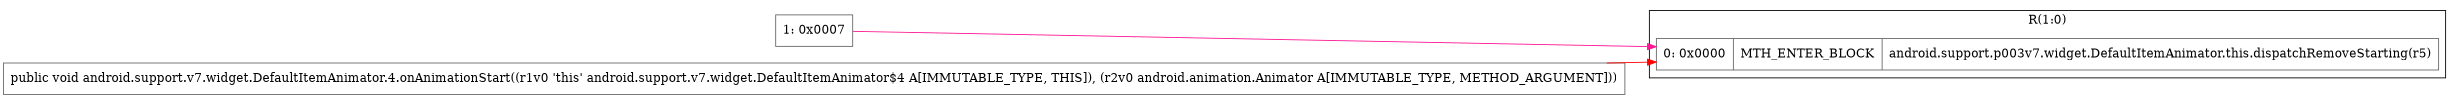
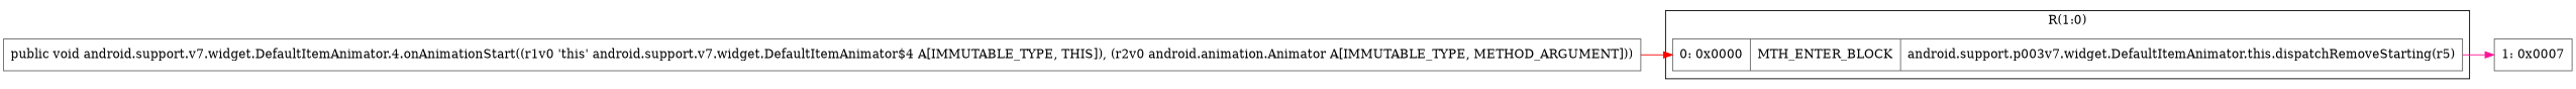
  digraph {
    rankdir=LR
    node [color=gray40 shape=record]
    n1 [label="{0\:\ 0x0000|MTH_ENTER_BLOCK\l|android.support.p003v7.widget.DefaultItemAnimator.this.dispatchRemoveStarting(r5)\l}"]
    n2 [label="{1\:\ 0x0007}"]
    n3 [label="{public void android.support.v7.widget.DefaultItemAnimator.4.onAnimationStart((r1v0 'this' android.support.v7.widget.DefaultItemAnimator$4 A[IMMUTABLE_TYPE, THIS]), (r2v0 android.animation.Animator A[IMMUTABLE_TYPE, METHOD_ARGUMENT])) }"]
    subgraph cluster_1 {
      label="R(1:0)"
      n1
    }
-   n2 -> n1 [color=deeppink]
+   n1 -> n2 [color=deeppink]
    n3 -> n1 [color=red]
  }
